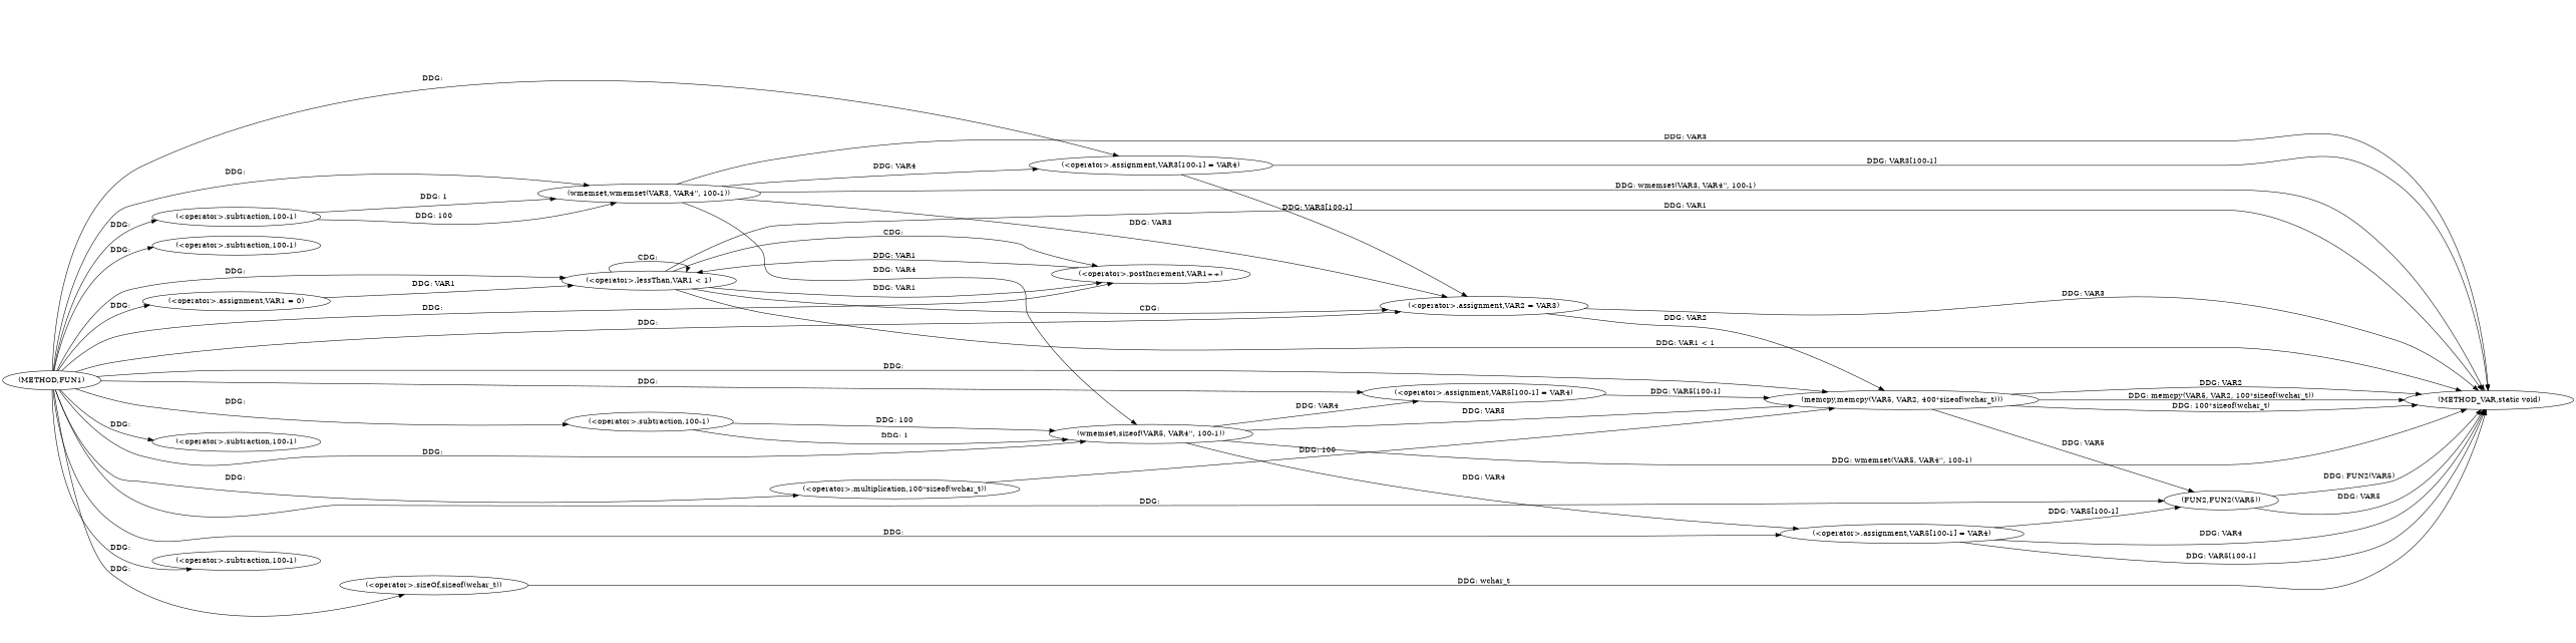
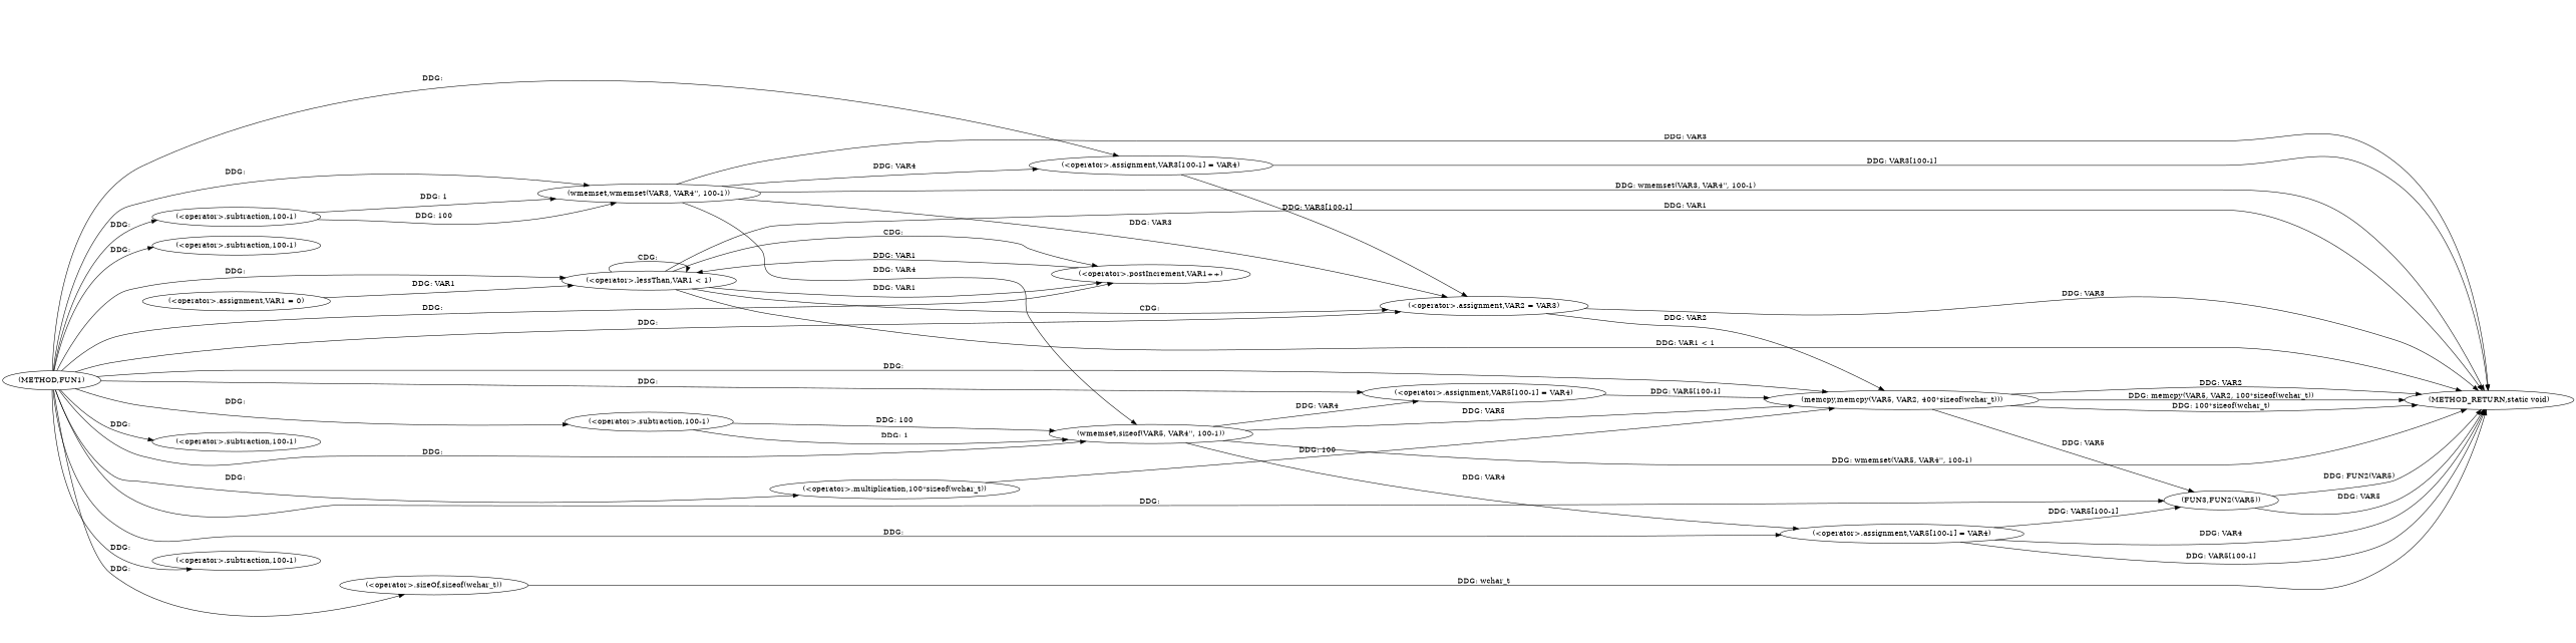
  digraph {
    rankdir=LR
    n1 [label="(METHOD,FUN1)"]
    n2 [label="(wmemset,wmemset(VAR3, VAR4'', 100-1))"]
    n3 [label="(<operator>.subtraction,100-1)"]
    n4 [label="(<operator>.assignment,VAR3[100-1] = VAR4)"]
    n5 [label="(<operator>.subtraction,100-1)"]
    n6 [label="(<operator>.assignment,VAR1 = 0)"]
    n7 [label="(<operator>.lessThan,VAR1 < 1)"]
    n8 [label="(<operator>.postIncrement,VAR1++)"]
    n9 [label="(<operator>.assignment,VAR2 = VAR3)"]
    n10 [label="(wmemset,sizeof(VAR5, VAR4'', 100-1))"]
    n11 [label="(<operator>.subtraction,100-1)"]
    n12 [label="(<operator>.assignment,VAR5[100-1] = VAR4)"]
    n13 [label="(<operator>.subtraction,100-1)"]
    n14 [label="(memcpy,memcpy(VAR5, VAR2, 400*sizeof(wchar_t)))"]
    n15 [label="(<operator>.multiplication,100*sizeof(wchar_t))"]
    n16 [label="(<operator>.sizeOf,sizeof(wchar_t))"]
    n17 [label="(<operator>.assignment,VAR5[100-1] = VAR4)"]
    n18 [label="(<operator>.subtraction,100-1)"]
-   n19 [label="(FUN2,FUN2(VAR5))"]
-   n20 [label="(METHOD_VAR,static void)"]
+   n19 [label="(FUN3,FUN2(VAR5))"]
+   n20 [label="(METHOD_RETURN,static void)"]
    n1 -> n2 [label="DDG: "]
    n1 -> n3 [label="DDG: "]
    n1 -> n4 [label="DDG: "]
    n1 -> n5 [label="DDG: "]
-   n1 -> n6 [label="DDG: "]
    n1 -> n7 [label="DDG: "]
    n1 -> n8 [label="DDG: "]
    n1 -> n9 [label="DDG: "]
    n1 -> n10 [label="DDG: "]
    n1 -> n11 [label="DDG: "]
    n1 -> n12 [label="DDG: "]
    n1 -> n13 [label="DDG: "]
    n1 -> n14 [label="DDG: "]
    n1 -> n15 [label="DDG: "]
    n1 -> n16 [label="DDG: "]
    n1 -> n17 [label="DDG: "]
    n1 -> n18 [label="DDG: "]
    n1 -> n19 [label="DDG: "]
    n2 -> n4 [label="DDG: VAR4"]
    n2 -> n9 [label="DDG: VAR3"]
    n2 -> n10 [label="DDG: VAR4"]
    n2 -> n20 [label="DDG: wmemset(VAR3, VAR4'', 100-1)"]
    n2 -> n20 [label="DDG: VAR3"]
    n3 -> n2 [label="DDG: 100"]
    n3 -> n2 [label="DDG: 1"]
    n4 -> n9 [label="DDG: VAR3[100-1]"]
    n4 -> n20 [label="DDG: VAR3[100-1]"]
    n6 -> n7 [label="DDG: VAR1"]
    n7 -> n7 [label="CDG: "]
    n7 -> n8 [label="DDG: VAR1"]
    n7 -> n8 [label="CDG: "]
    n7 -> n9 [label="CDG: "]
    n7 -> n20 [label="DDG: VAR1"]
    n7 -> n20 [label="DDG: VAR1 < 1"]
    n8 -> n7 [label="DDG: VAR1"]
    n9 -> n14 [label="DDG: VAR2"]
    n9 -> n20 [label="DDG: VAR3"]
    n10 -> n12 [label="DDG: VAR4"]
    n10 -> n14 [label="DDG: VAR5"]
    n10 -> n17 [label="DDG: VAR4"]
    n10 -> n20 [label="DDG: wmemset(VAR5, VAR4'', 100-1)"]
    n11 -> n10 [label="DDG: 100"]
    n11 -> n10 [label="DDG: 1"]
    n12 -> n14 [label="DDG: VAR5[100-1]"]
    n14 -> n19 [label="DDG: VAR5"]
    n14 -> n20 [label="DDG: memcpy(VAR5, VAR2, 100*sizeof(wchar_t))"]
    n14 -> n20 [label="DDG: 100*sizeof(wchar_t)"]
    n14 -> n20 [label="DDG: VAR2"]
    n15 -> n14 [label="DDG: 100"]
    n16 -> n20 [label="DDG: wchar_t"]
    n17 -> n19 [label="DDG: VAR5[100-1]"]
    n17 -> n20 [label="DDG: VAR4"]
    n17 -> n20 [label="DDG: VAR5[100-1]"]
    n19 -> n20 [label="DDG: FUN2(VAR5)"]
    n19 -> n20 [label="DDG: VAR5"]
  }
